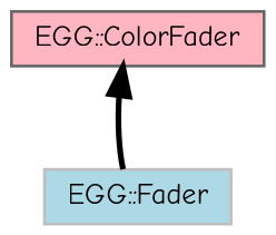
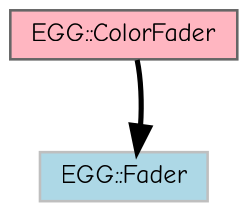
  digraph {
    fontname="Comic Neue"
    node [fontname="Comic Neue" fontsize=10 shape=box style=filled]
    n1 [color=gray40 fillcolor=lightpink fontcolor=black height=0.2 label="EGG::ColorFader" width=0.4]
    n2 [color=grey75 fillcolor=lightblue height=0.2 label="EGG::Fader" width=0.4]
-   n1 -> n2 [color=black dir=back fontname="Comic Neue" fontsize=10 labelfontname=FreeMono labelfontsize=10 style=bold]
+   n2 -> n1 [color=black dir=back fontname="Comic Neue" fontsize=10 labelfontname=FreeMono labelfontsize=10 style=bold]
  }
